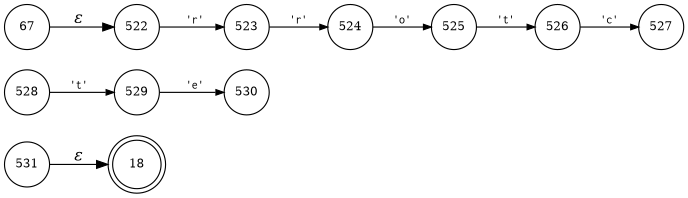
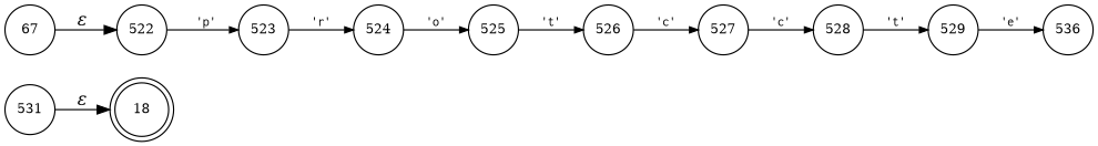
  digraph {
    rankdir=LR
    node [fixedsize=true fontsize=11 shape=circle peripheries=1]
    edge [arrowhead=normal arrowsize=.7 fontname=Courier fontsize=11]
    n1 [label=18 shape=doublecircle width=.6 peripheries=""]
    n2 [label=528 width=.55]
    n3 [label=529 width=.55]
-   n4 [label=530 width=.55]
+   n4 [label=536 width=.55]
    n5 [label=531 width=.55]
    n6 [label=67 width=.55]
    n7 [label=522 width=.55]
    n8 [label=523 width=.55]
    n9 [label=524 width=.55]
    n10 [label=525 width=.55]
    n11 [label=526 width=.55]
    n12 [label=527 width=.55]
    n2 -> n3 [label="'t'"]
    n3 -> n4 [label="'e'"]
    n5 -> n1 [fontname="Times-Italic" label="&epsilon;" arrowhead="" arrowsize="" fontsize=""]
    n6 -> n7 [fontname="Times-Italic" label="&epsilon;" arrowhead="" arrowsize="" fontsize=""]
-   n7 -> n8 [label="'r'"]
+   n7 -> n8 [label="'p'"]
    n8 -> n9 [label="'r'"]
    n9 -> n10 [label="'o'"]
    n10 -> n11 [label="'t'"]
    n11 -> n12 [label="'c'"]
+   n12 -> n2 [label="'c'"]
  }
